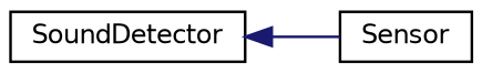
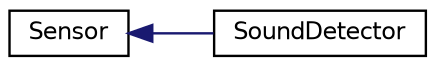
  digraph {
    rankdir=LR
    fontname="DejaVu Sans"
    node [color=black fillcolor=white fontname="DejaVu Sans" fontsize=10 shape=record style=filled]
    n1 [height=0.2 label=Sensor width=0.4]
    n2 [height=0.2 label=SoundDetector width=0.4]
-   n2 -> n1 [color=midnightblue dir=back fontname="DejaVu Sans" fontsize=10 labelfontname=Helvetica labelfontsize=10 style=solid]
+   n1 -> n2 [color=midnightblue dir=back fontname="DejaVu Sans" fontsize=10 labelfontname=Helvetica labelfontsize=10 style=solid]
  }
